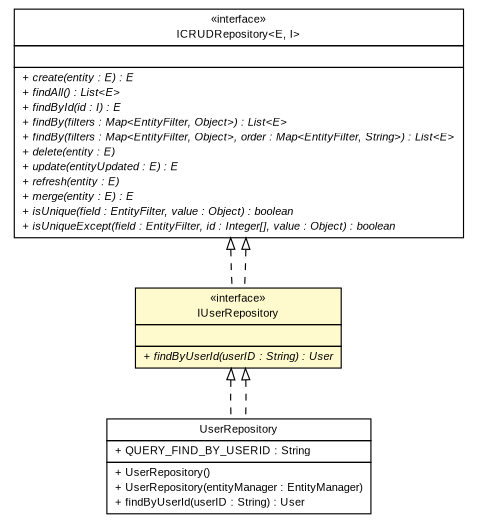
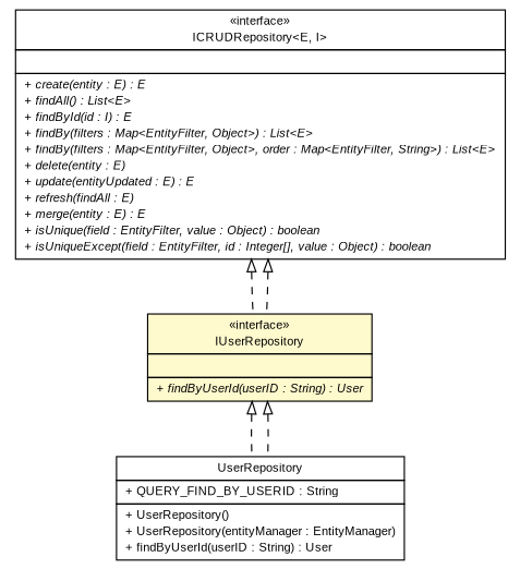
  digraph {
    nodesep=0.25
    ranksep=0.5
    node [fontcolor=black fontname=arial fontsize=10.0 shape=plaintext]
    edge [arrowtail=empty dir=back fontname=arial fontsize=10 headport=p labelfontname=arial labelfontsize=10 style=dashed tailport=p]
-   n1 [label=<<table title="gov.sandia.cf.dao.ICRUDRepository" border="0" cellborder="1" cellspacing="0" cellpadding="2" port="p" href="./ICRUDRepository.html"> 		<tr><td><table border="0" cellspacing="0" cellpadding="1"> <tr><td align="center" balign="center"> &#171;interface&#187; </td></tr> <tr><td align="center" balign="center"> ICRUDRepository&lt;E, I&gt; </td></tr> 		</table></td></tr> 		<tr><td><table border="0" cellspacing="0" cellpadding="1"> <tr><td align="left" balign="left">  </td></tr> 		</table></td></tr> 		<tr><td><table border="0" cellspacing="0" cellpadding="1"> <tr><td align="left" balign="left"><font face="arial italic" point-size="10.0"> + create(entity : E) : E </font></td></tr> <tr><td align="left" balign="left"><font face="arial italic" point-size="10.0"> + findAll() : List&lt;E&gt; </font></td></tr> <tr><td align="left" balign="left"><font face="arial italic" point-size="10.0"> + findById(id : I) : E </font></td></tr> <tr><td align="left" balign="left"><font face="arial italic" point-size="10.0"> + findBy(filters : Map&lt;EntityFilter, Object&gt;) : List&lt;E&gt; </font></td></tr> <tr><td align="left" balign="left"><font face="arial italic" point-size="10.0"> + findBy(filters : Map&lt;EntityFilter, Object&gt;, order : Map&lt;EntityFilter, String&gt;) : List&lt;E&gt; </font></td></tr> <tr><td align="left" balign="left"><font face="arial italic" point-size="10.0"> + delete(entity : E) </font></td></tr> <tr><td align="left" balign="left"><font face="arial italic" point-size="10.0"> + update(entityUpdated : E) : E </font></td></tr> <tr><td align="left" balign="left"><font face="arial italic" point-size="10.0"> + refresh(entity : E) </font></td></tr> <tr><td align="left" balign="left"><font face="arial italic" point-size="10.0"> + merge(entity : E) : E </font></td></tr> <tr><td align="left" balign="left"><font face="arial italic" point-size="10.0"> + isUnique(field : EntityFilter, value : Object) : boolean </font></td></tr> <tr><td align="left" balign="left"><font face="arial italic" point-size="10.0"> + isUniqueExcept(field : EntityFilter, id : Integer[], value : Object) : boolean </font></td></tr> 		</table></td></tr> 		</table>>]
+   n1 [label=<<table title="gov.sandia.cf.dao.ICRUDRepository" border="0" cellborder="1" cellspacing="0" cellpadding="2" port="p" href="./ICRUDRepository.html"> 		<tr><td><table border="0" cellspacing="0" cellpadding="1"> <tr><td align="center" balign="center"> &#171;interface&#187; </td></tr> <tr><td align="center" balign="center"> ICRUDRepository&lt;E, I&gt; </td></tr> 		</table></td></tr> 		<tr><td><table border="0" cellspacing="0" cellpadding="1"> <tr><td align="left" balign="left">  </td></tr> 		</table></td></tr> 		<tr><td><table border="0" cellspacing="0" cellpadding="1"> <tr><td align="left" balign="left"><font face="arial italic" point-size="10.0"> + create(entity : E) : E </font></td></tr> <tr><td align="left" balign="left"><font face="arial italic" point-size="10.0"> + findAll() : List&lt;E&gt; </font></td></tr> <tr><td align="left" balign="left"><font face="arial italic" point-size="10.0"> + findById(id : I) : E </font></td></tr> <tr><td align="left" balign="left"><font face="arial italic" point-size="10.0"> + findBy(filters : Map&lt;EntityFilter, Object&gt;) : List&lt;E&gt; </font></td></tr> <tr><td align="left" balign="left"><font face="arial italic" point-size="10.0"> + findBy(filters : Map&lt;EntityFilter, Object&gt;, order : Map&lt;EntityFilter, String&gt;) : List&lt;E&gt; </font></td></tr> <tr><td align="left" balign="left"><font face="arial italic" point-size="10.0"> + delete(entity : E) </font></td></tr> <tr><td align="left" balign="left"><font face="arial italic" point-size="10.0"> + update(entityUpdated : E) : E </font></td></tr> <tr><td align="left" balign="left"><font face="arial italic" point-size="10.0"> + refresh(findAll : E) </font></td></tr> <tr><td align="left" balign="left"><font face="arial italic" point-size="10.0"> + merge(entity : E) : E </font></td></tr> <tr><td align="left" balign="left"><font face="arial italic" point-size="10.0"> + isUnique(field : EntityFilter, value : Object) : boolean </font></td></tr> <tr><td align="left" balign="left"><font face="arial italic" point-size="10.0"> + isUniqueExcept(field : EntityFilter, id : Integer[], value : Object) : boolean </font></td></tr> 		</table></td></tr> 		</table>>]
    n2 [label=<<table title="gov.sandia.cf.dao.IUserRepository" border="0" cellborder="1" cellspacing="0" cellpadding="2" port="p" bgcolor="lemonChiffon" href="./IUserRepository.html"> 		<tr><td><table border="0" cellspacing="0" cellpadding="1"> <tr><td align="center" balign="center"> &#171;interface&#187; </td></tr> <tr><td align="center" balign="center"> IUserRepository </td></tr> 		</table></td></tr> 		<tr><td><table border="0" cellspacing="0" cellpadding="1"> <tr><td align="left" balign="left">  </td></tr> 		</table></td></tr> 		<tr><td><table border="0" cellspacing="0" cellpadding="1"> <tr><td align="left" balign="left"><font face="arial italic" point-size="10.0"> + findByUserId(userID : String) : User </font></td></tr> 		</table></td></tr> 		</table>>]
    n3 [label=<<table title="gov.sandia.cf.dao.impl.UserRepository" border="0" cellborder="1" cellspacing="0" cellpadding="2" port="p" href="./impl/UserRepository.html"> 		<tr><td><table border="0" cellspacing="0" cellpadding="1"> <tr><td align="center" balign="center"> UserRepository </td></tr> 		</table></td></tr> 		<tr><td><table border="0" cellspacing="0" cellpadding="1"> <tr><td align="left" balign="left"> + QUERY_FIND_BY_USERID : String </td></tr> 		</table></td></tr> 		<tr><td><table border="0" cellspacing="0" cellpadding="1"> <tr><td align="left" balign="left"> + UserRepository() </td></tr> <tr><td align="left" balign="left"> + UserRepository(entityManager : EntityManager) </td></tr> <tr><td align="left" balign="left"> + findByUserId(userID : String) : User </td></tr> 		</table></td></tr> 		</table>>]
    n1 -> n2
    n1 -> n2
    n2 -> n3
    n2 -> n3
  }
